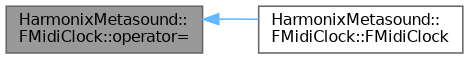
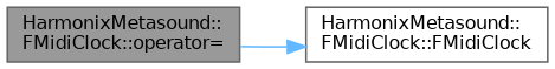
  digraph {
    rankdir=LR
    node [fontname=Helvetica fontsize=10 shape=box style=filled]
    n1 [color=gray40 fillcolor=grey60 fontcolor=black height=0.2 label="HarmonixMetasound::\lFMidiClock::operator=" width=0.4]
    n2 [color=grey40 fillcolor=white height=0.2 label="HarmonixMetasound::\lFMidiClock::FMidiClock" width=0.4]
-   n2 -> n1 [color=steelblue1 fontname=Helvetica fontsize=10 labelfontname=Helvetica labelfontsize=10 style=solid]
+   n1 -> n2 [color=steelblue1 fontname=Helvetica fontsize=10 labelfontname=Helvetica labelfontsize=10 style=solid]
  }
